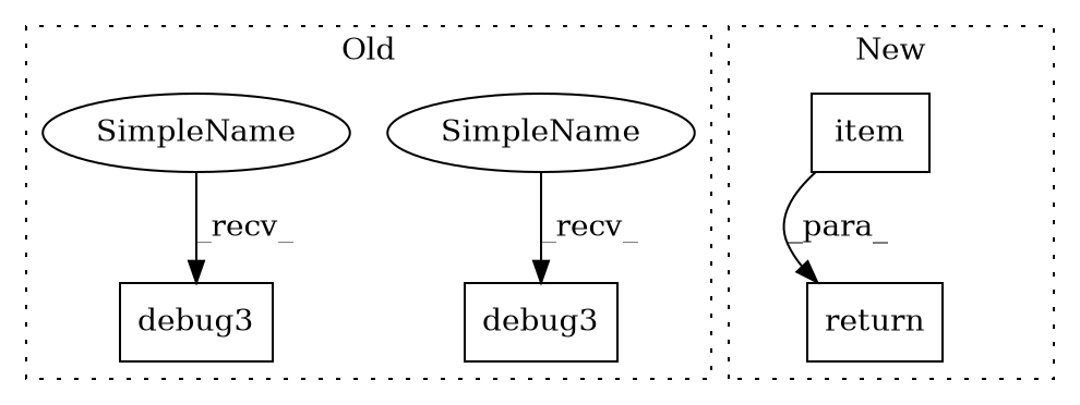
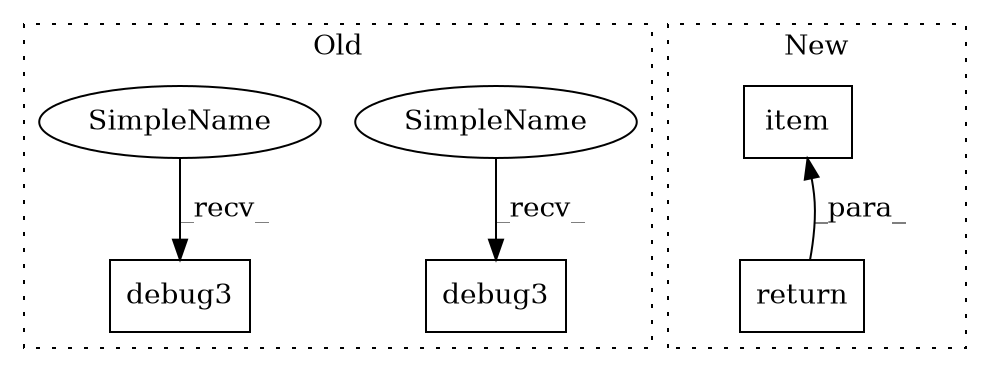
  digraph {
    node [a=32 l=6 shape=box]
    n1 [l=8 label=debug3 s=2836]
    n2 [l=8 label=debug3 s=2859]
    n3 [a=42 label=SimpleName s=2852 shape=ellipse]
    n4 [a=42 label=SimpleName s=2829 shape=ellipse]
    n5 [label=item s=3095]
    n6 [a=41 l=7 label=return s=3083]
    subgraph cluster_1 {
      label=Old
      style=dotted
      n1
      n2
      n3
      n4
    }
    subgraph cluster_2 {
      label=New
      style=dotted
      n5
      n6
    }
    n3 -> n2 [label=_recv_]
    n4 -> n1 [label=_recv_]
-   n5 -> n6 [label=_para_]
+   n6 -> n5 [label=_para_]
  }
